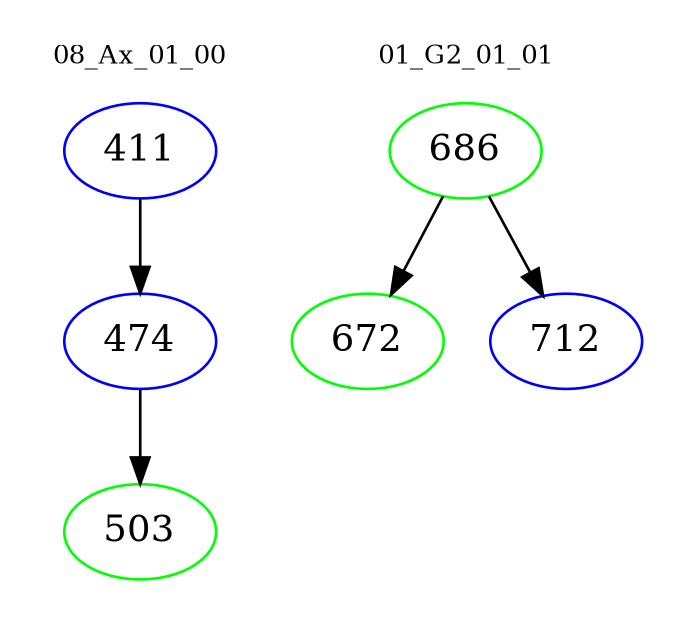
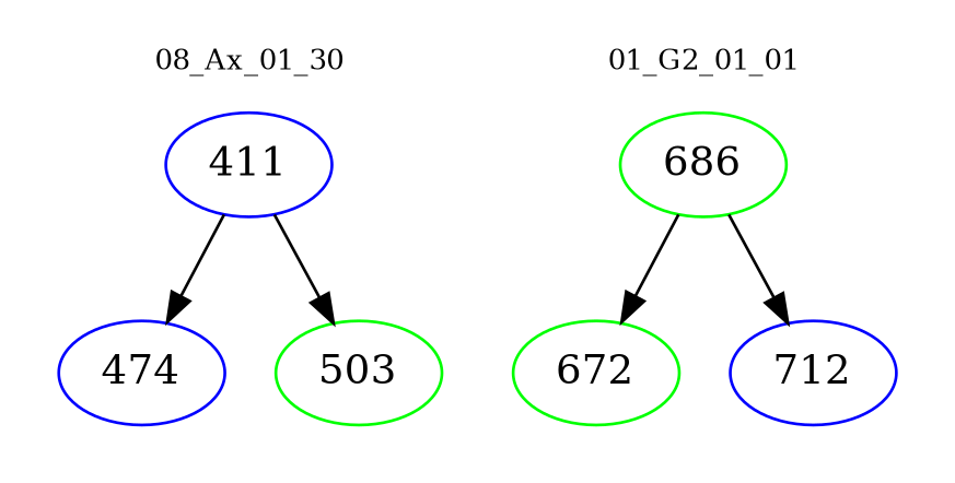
  digraph {
    node [color=blue]
    edge [color=black]
    n1 [label=411]
    n2 [label=474]
    n3 [color=green label=503]
    n4 [color=green label=686]
    n5 [color=green label=672]
    n6 [label=712]
    subgraph cluster_1 {
      color=white
      fontsize=10
-     label="08_Ax_01_00"
+     label="08_Ax_01_30"
      n1
      n2
      n3
    }
    subgraph cluster_2 {
      color=white
      fontsize=10
      label="01_G2_01_01"
      n4
      n5
      n6
    }
    n1 -> n2
-   n2 -> n3
+   n1 -> n3
    n4 -> n5
    n4 -> n6
  }
